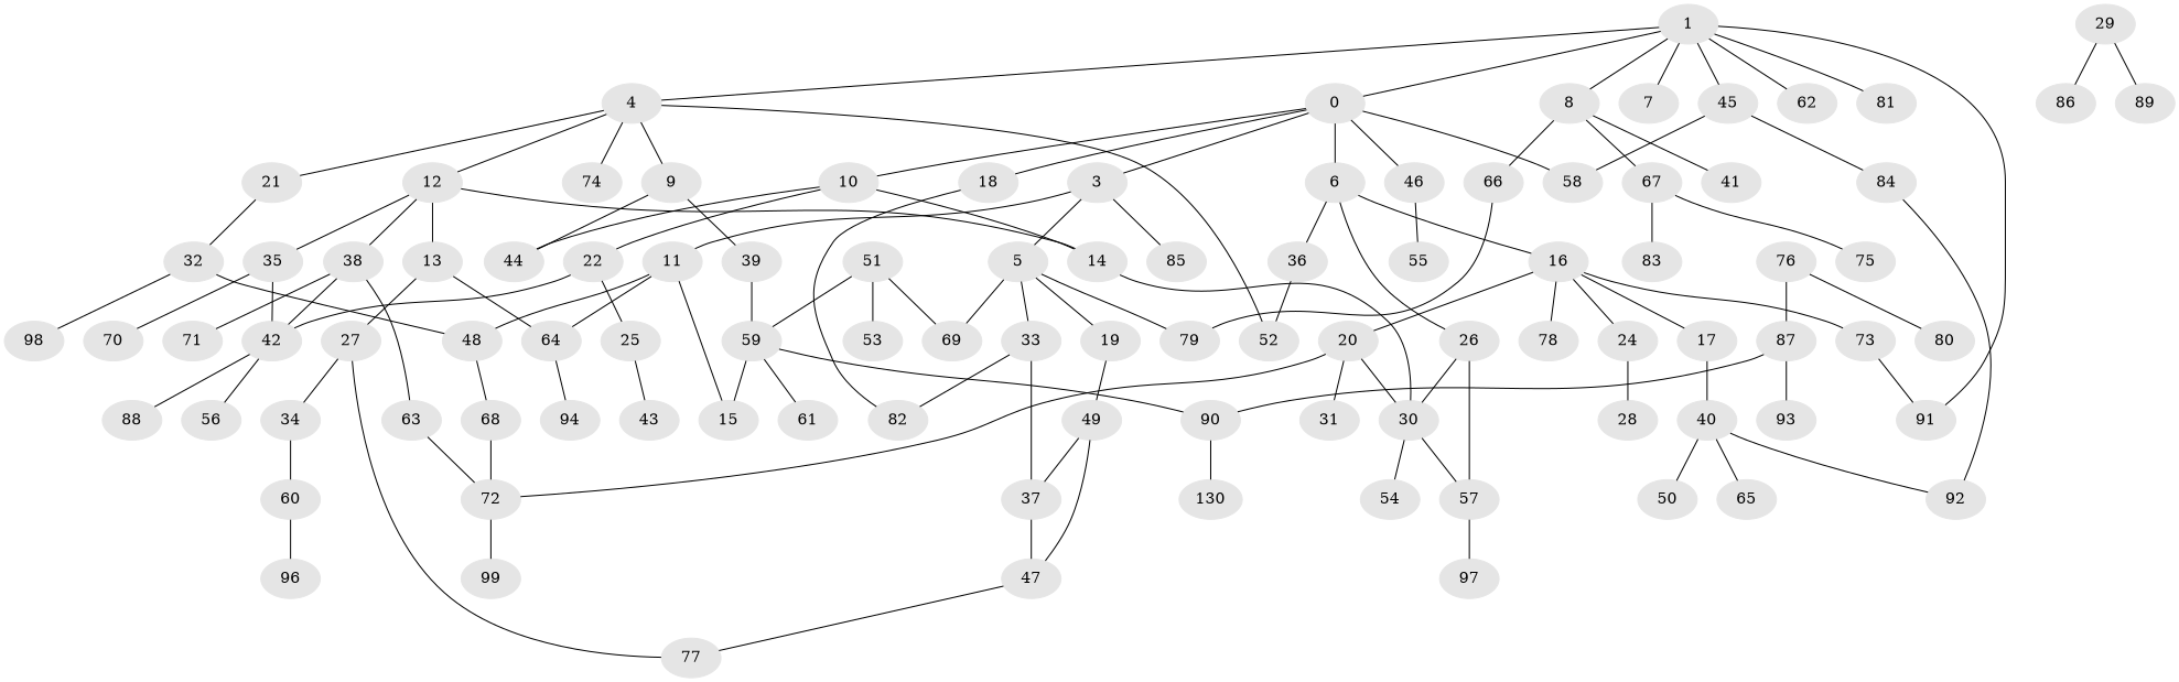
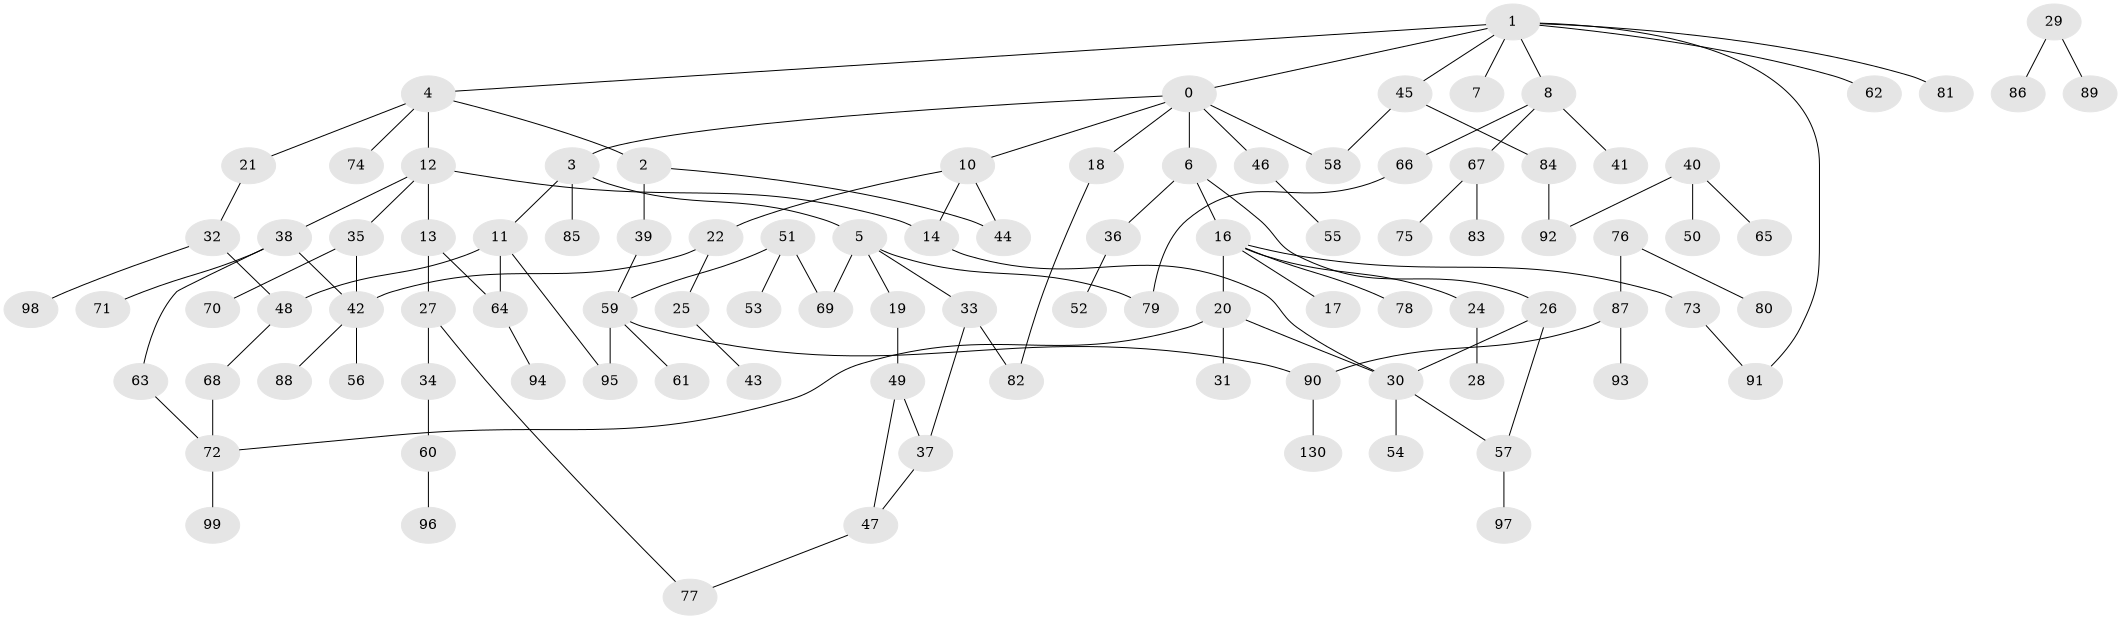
  graph {
    node [color=gray90 style=filled]
    n1 [label=0]
    1
    4
    7
    8
    45
    62
    81
    91
    3
    6
    10
    18
    46
    58
-   9
+   9 [label=2]
    12
    21
    52
    74
    41
    66
    67
    84
    5
    11
    85
    16
    26
    36
    44
    14
    22
    82
    55
    19
    33
    69
    79
    48
    64
-   95 [label=15]
+   95
    39
    13
    35
    38
    32
    49
    37
    78
    17
    20
    24
    73
    30
    57
    75
    83
    59
    25
    42
    68
    94
    27
    70
    63
    71
    34
    77
    54
    29
    86
    89
    76
    80
    87
    40
    31
    72
    28
    50
    65
    92
    99
    98
    43
    56
    88
    51
    53
    97
    60
    47
    96
    61
    90
    n97 [label=130]
    93
    n1 -- 3
    n1 -- 6
    n1 -- 10
    n1 -- 18
    n1 -- 46
    n1 -- 58
    1 -- n1
    1 -- 4
    1 -- 7
    1 -- 8
    1 -- 45
    1 -- 62
    1 -- 81
    1 -- 91
    4 -- 9
    4 -- 12
    4 -- 21
-   4 -- 52
    4 -- 74
    8 -- 41
    8 -- 66
    8 -- 67
    45 -- 58
    45 -- 84
    3 -- 5
    3 -- 11
    3 -- 85
    6 -- 16
    6 -- 26
    6 -- 36
    10 -- 44
    10 -- 14
    10 -- 22
    18 -- 82
    46 -- 55
    9 -- 44
    9 -- 39
    12 -- 14
    12 -- 13
    12 -- 35
    12 -- 38
    21 -- 32
    66 -- 79
    67 -- 75
    67 -- 83
    84 -- 92
    5 -- 19
    5 -- 33
    5 -- 69
    5 -- 79
    11 -- 48
    11 -- 64
    11 -- 95
    16 -- 78
    16 -- 17
    16 -- 20
    16 -- 24
    16 -- 73
    26 -- 30
    26 -- 57
    36 -- 52
    14 -- 30
    22 -- 25
    22 -- 42
    19 -- 49
    33 -- 82
    33 -- 37
    48 -- 68
    64 -- 94
    39 -- 59
    13 -- 64
    13 -- 27
    35 -- 42
    35 -- 70
    38 -- 42
    38 -- 63
    38 -- 71
    32 -- 48
    32 -- 98
    49 -- 37
    37 -- 47
-   17 -- 40
    20 -- 30
    20 -- 31
    20 -- 72
    24 -- 28
    73 -- 91
    30 -- 57
    30 -- 54
    57 -- 97
    59 -- 95
    59 -- 61
    59 -- 90
    25 -- 43
    42 -- 56
    42 -- 88
    68 -- 72
    27 -- 34
    27 -- 77
    63 -- 72
    34 -- 60
    29 -- 86
    29 -- 89
    76 -- 80
    76 -- 87
    87 -- 90
    87 -- 93
    40 -- 50
    40 -- 65
    40 -- 92
    72 -- 99
    51 -- 69
    51 -- 59
    51 -- 53
    60 -- 96
    47 -- 49
    47 -- 77
    90 -- n97
  }
